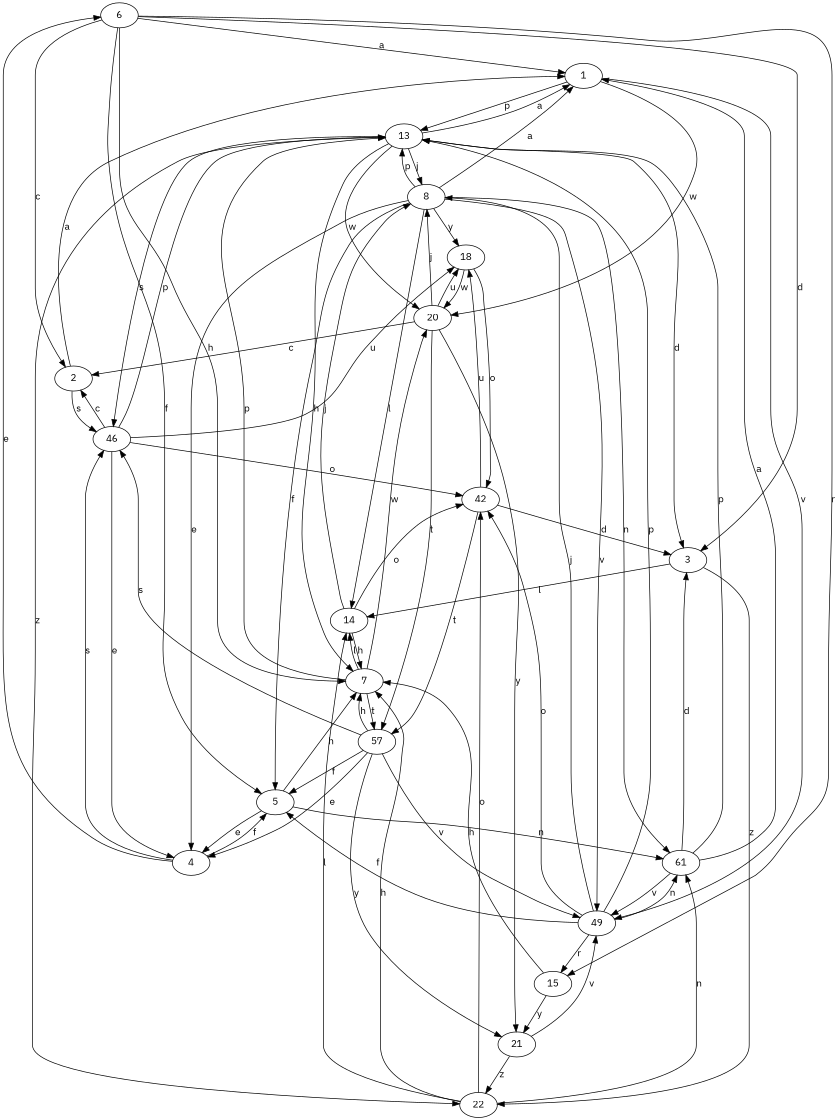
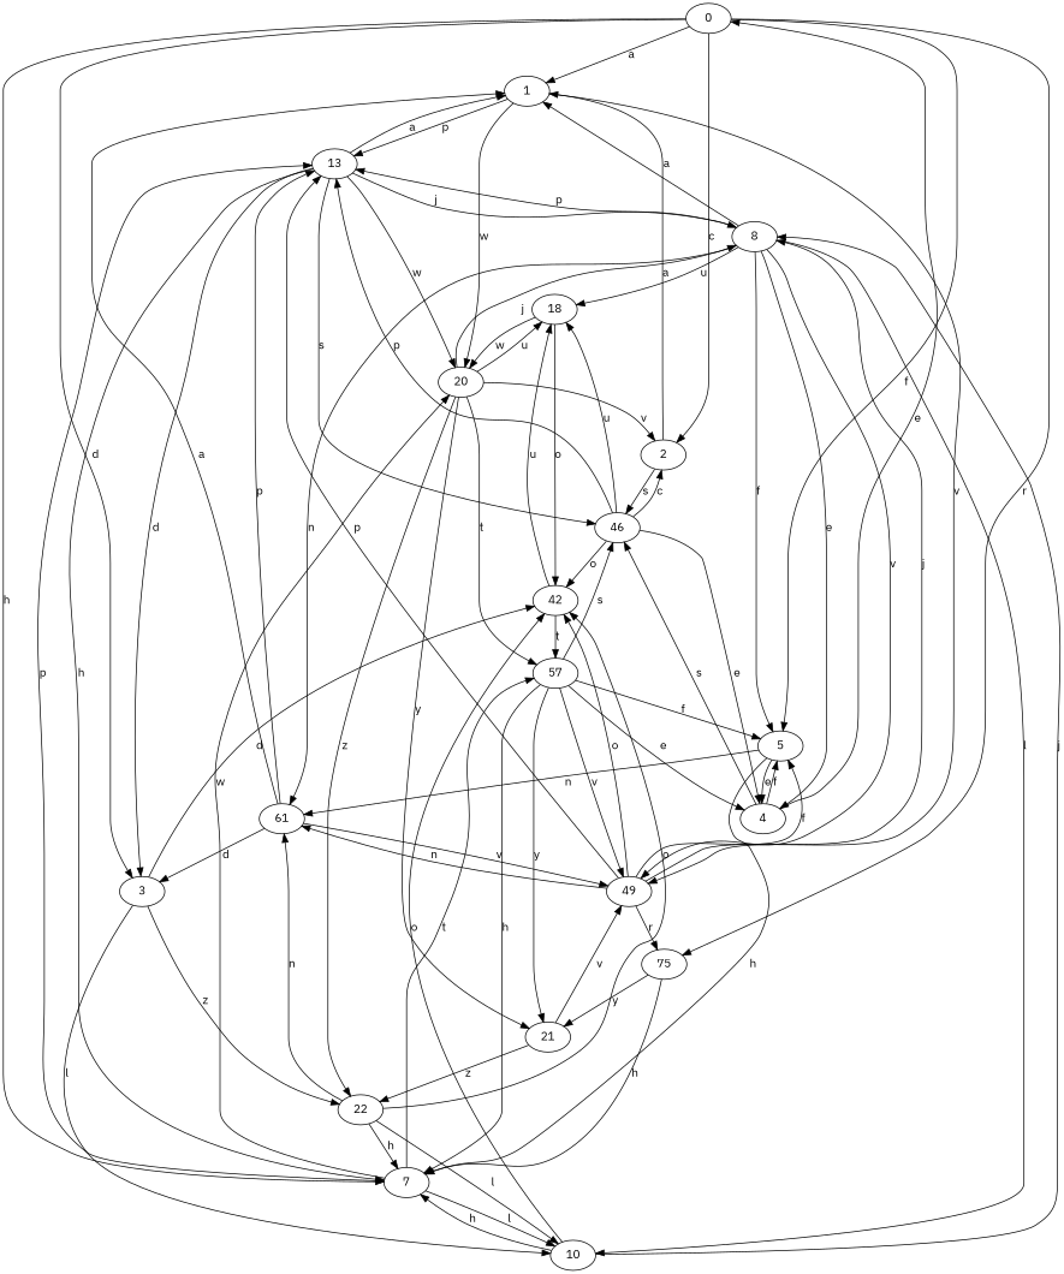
  strict digraph {
    fontname="IBM Plex Sans"
    node [fontname="IBM Plex Sans"]
    edge [fontname="IBM Plex Sans"]
-   0 [label=6]
+   0
    1
    2
    3
    5
    7
-   15
+   15 [label=75]
    13
    n9 [label=49]
    20
    n11 [label=46]
-   10 [label=14]
+   10
    22
    4
    n15 [label=61]
    n16 [label=57]
    21
    8
    n19 [label=42]
    18
    0 -> 1 [label=a]
    0 -> 2 [label=c]
    0 -> 3 [label=d]
    0 -> 5 [label=f]
    0 -> 7 [label=h]
    0 -> 15 [label=r]
    1 -> 13 [label=p]
    1 -> n9 [label=v]
    1 -> 20 [label=w]
    2 -> 1 [label=a]
    2 -> n11 [label=s]
    3 -> 10 [label=l]
    3 -> 22 [label=z]
    5 -> 7 [label=h]
    5 -> 4 [label=e]
    5 -> n15 [label=n]
    7 -> 13 [label=p]
    7 -> 20 [label=w]
    7 -> 10 [label=l]
    7 -> n16 [label=t]
    15 -> 7 [label=h]
    15 -> 21 [label=y]
    13 -> 1 [label=a]
    13 -> 3 [label=d]
    13 -> 7 [label=h]
    13 -> 20 [label=w]
    13 -> n11 [label=s]
-   13 -> 22 [label=z]
+   20 -> 22 [label=z]
    13 -> 8 [label=j]
    n9 -> 5 [label=f]
    n9 -> 15 [label=r]
    n9 -> 13 [label=p]
    n9 -> n15 [label=n]
    n9 -> 8 [label=j]
    n9 -> n19 [label=o]
-   20 -> 2 [label=c]
+   20 -> 2 [label=v]
    20 -> n16 [label=t]
    20 -> 21 [label=y]
    20 -> 8 [label=j]
    20 -> 18 [label=u]
    n11 -> 2 [label=c]
    n11 -> 13 [label=p]
    n11 -> 4 [label=e]
    n11 -> n19 [label=o]
    n11 -> 18 [label=u]
    10 -> 7 [label=h]
    10 -> 8 [label=j]
    10 -> n19 [label=o]
    22 -> 7 [label=h]
    22 -> 10 [label=l]
    22 -> n15 [label=n]
    22 -> n19 [label=o]
    4 -> 0 [label=e]
    4 -> 5 [label=f]
    4 -> n11 [label=s]
    n15 -> 1 [label=a]
    n15 -> 3 [label=d]
    n15 -> 13 [label=p]
    n15 -> n9 [label=v]
    n16 -> 5 [label=f]
    n16 -> 7 [label=h]
    n16 -> n9 [label=v]
    n16 -> n11 [label=s]
    n16 -> 4 [label=e]
    n16 -> 21 [label=y]
    21 -> n9 [label=v]
    21 -> 22 [label=z]
    8 -> 1 [label=a]
    8 -> 5 [label=f]
    8 -> 13 [label=p]
    8 -> n9 [label=v]
    8 -> 10 [label=l]
    8 -> 4 [label=e]
    8 -> n15 [label=n]
-   8 -> 18 [label=y]
-   n19 -> 3 [label=d]
+   8 -> 18 [label=u]
+   3 -> n19 [label=d]
    n19 -> n16 [label=t]
    n19 -> 18 [label=u]
    18 -> 20 [label=w]
    18 -> n19 [label=o]
  }
